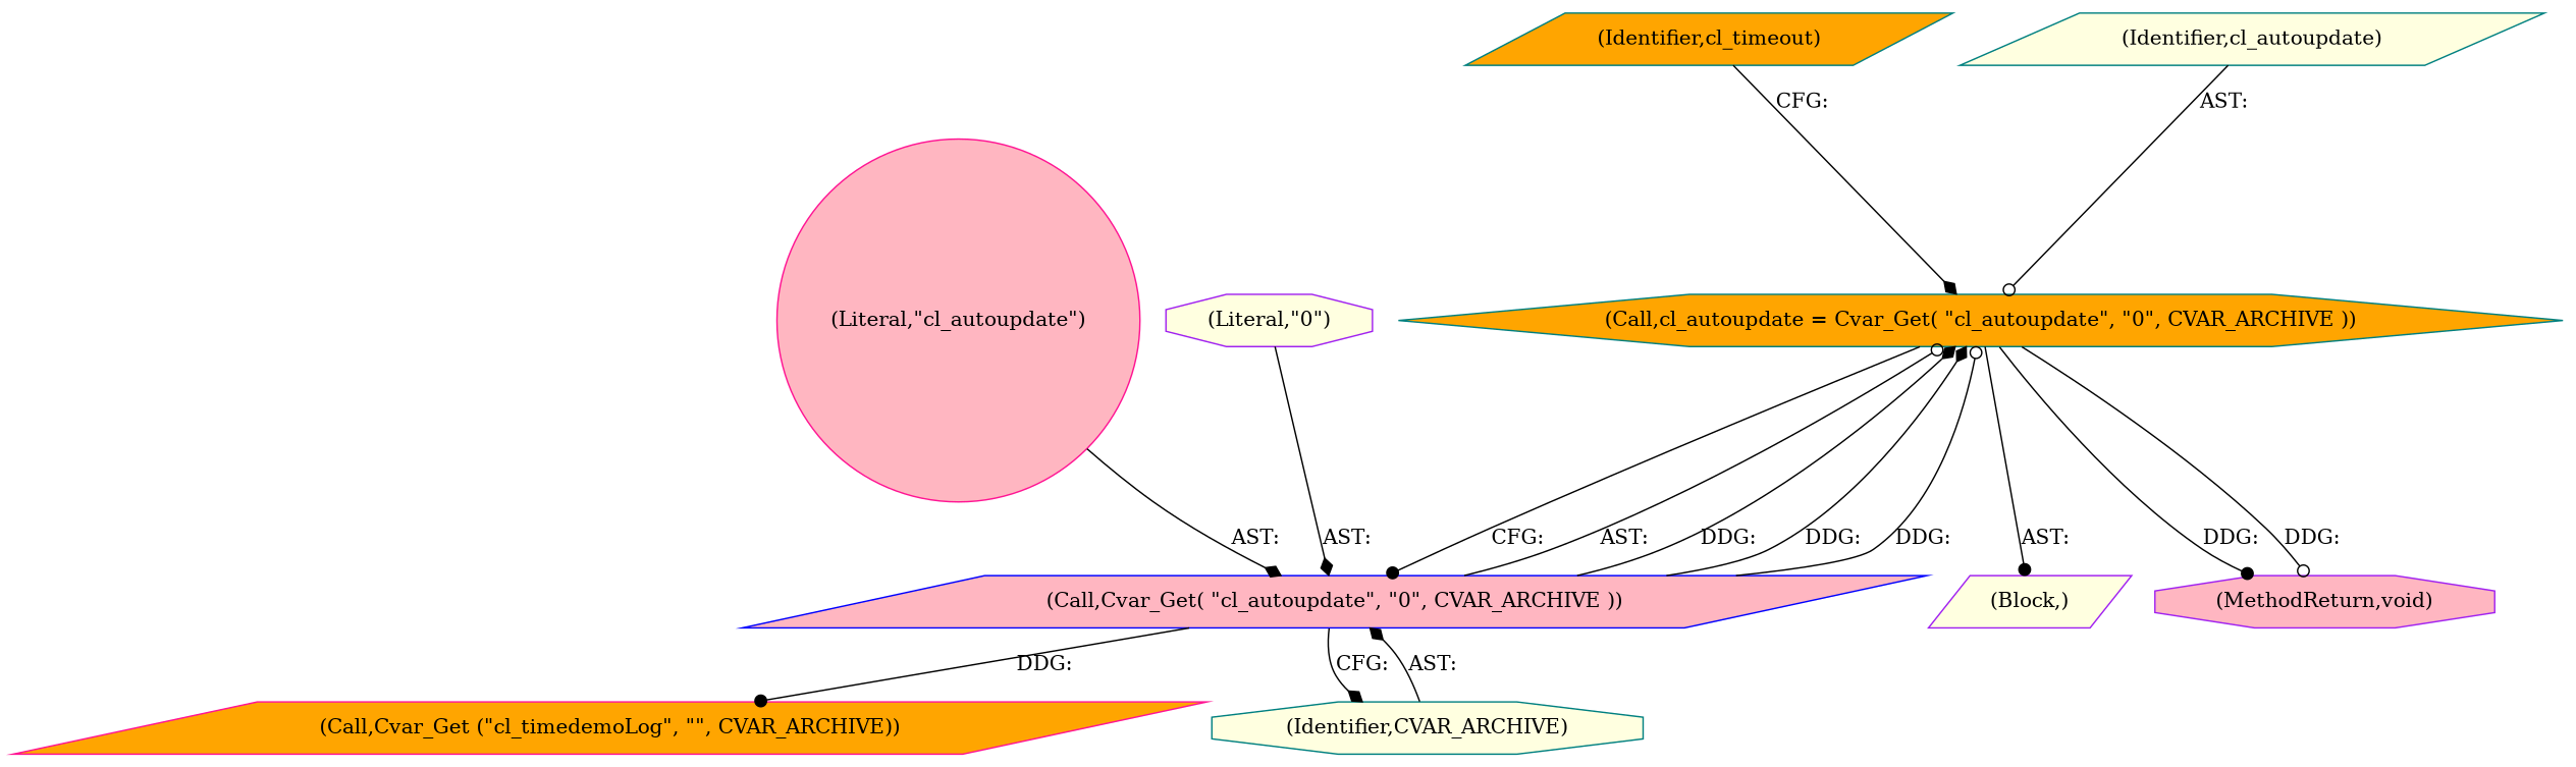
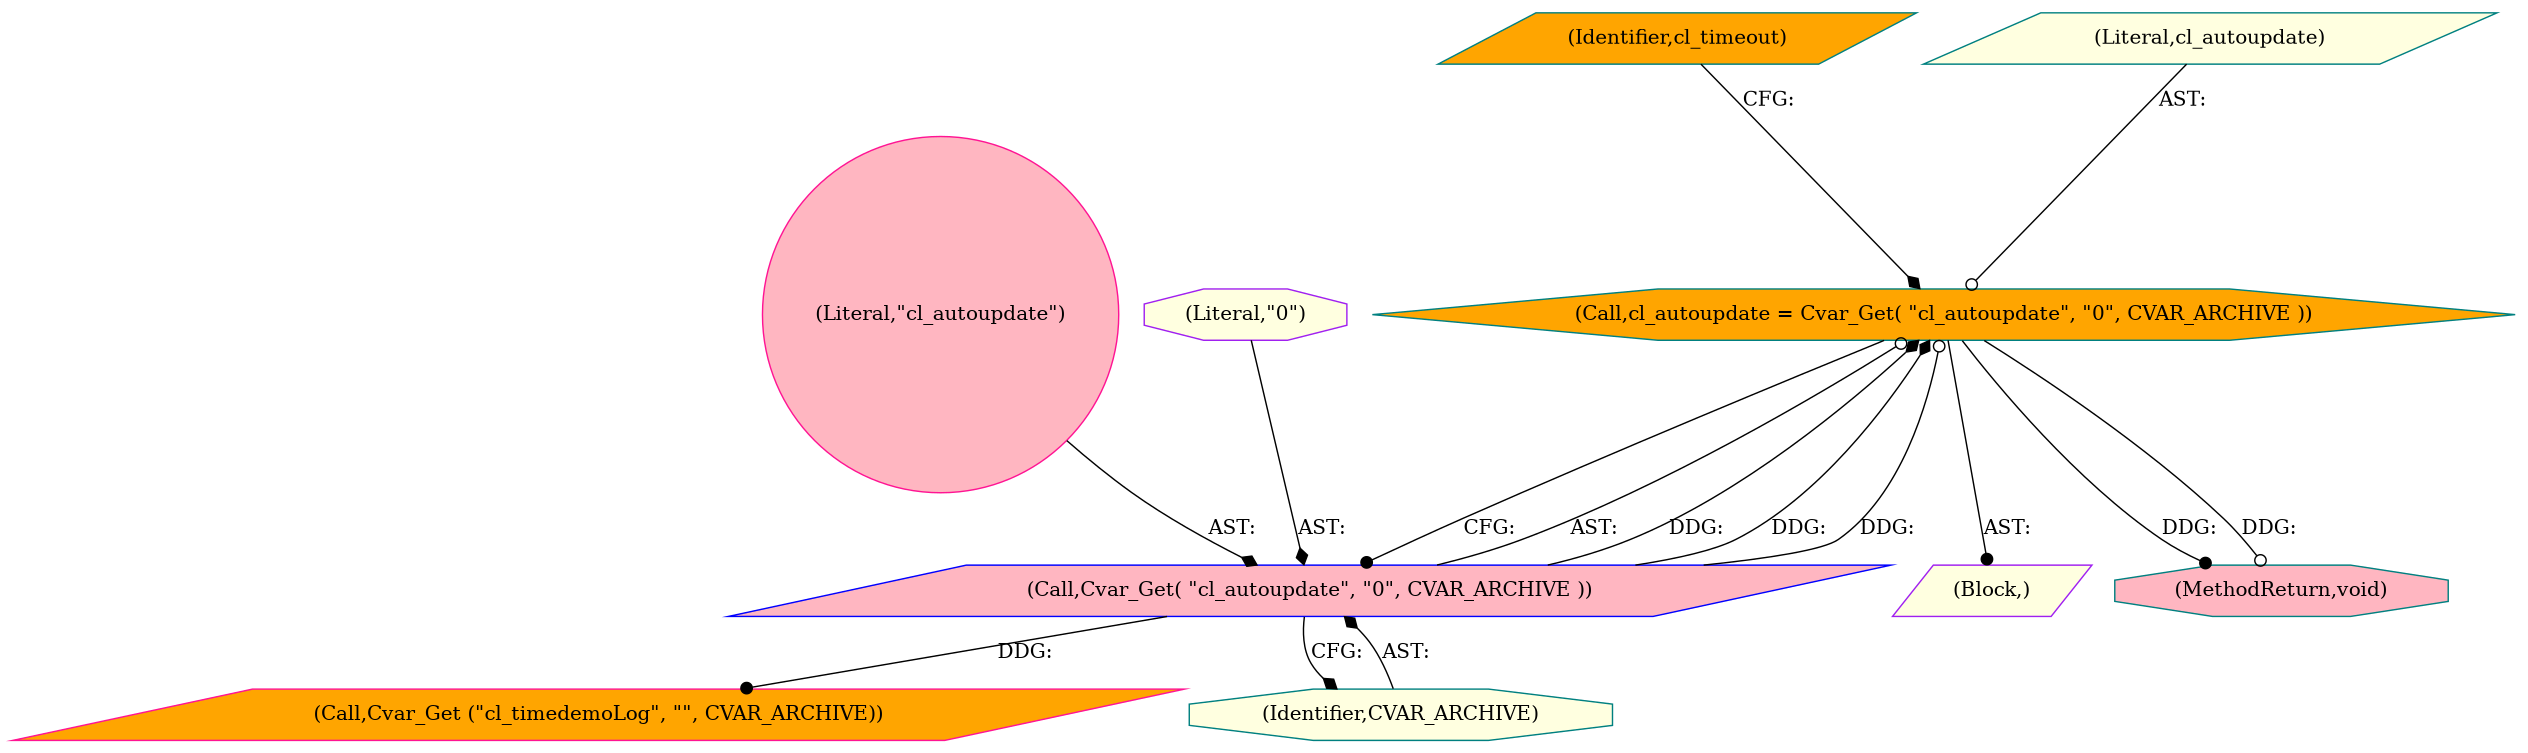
  digraph {
    node [color=teal fillcolor=lightyellow shape=parallelogram style=filled]
    edge [arrowhead=diamond]
    n1 [fillcolor=orange label="(Call,cl_autoupdate = Cvar_Get( \"cl_autoupdate\", \"0\", CVAR_ARCHIVE ))" shape=hexagon]
    n2 [color=blue fillcolor=lightpink label="(Call,Cvar_Get( \"cl_autoupdate\", \"0\", CVAR_ARCHIVE ))"]
-   n3 [color=purple fillcolor=lightpink label="(MethodReturn,void)" shape=octagon]
+   n3 [fillcolor=lightpink label="(MethodReturn,void)" shape=octagon]
    n4 [color=purple label="(Block,)"]
    n5 [color=deeppink fillcolor=orange label="(Call,Cvar_Get (\"cl_timedemoLog\", \"\", CVAR_ARCHIVE))"]
    n6 [label="(Identifier,CVAR_ARCHIVE)" shape=octagon]
    n7 [color=deeppink fillcolor=lightpink label="(Literal,\"cl_autoupdate\")" shape=circle]
    n8 [fillcolor=orange label="(Identifier,cl_timeout)"]
    n9 [color=purple label="(Literal,\"0\")" shape=octagon]
-   n10 [label="(Identifier,cl_autoupdate)"]
+   n10 [label="(Literal,cl_autoupdate)"]
    n1 -> n2 [arrowhead=dot label="CFG: "]
    n1 -> n3 [arrowhead=dot label="DDG: "]
    n1 -> n3 [arrowhead=odot label="DDG: "]
    n1 -> n4 [arrowhead=dot label="AST: "]
    n2 -> n1 [arrowhead=odot label="AST: "]
    n2 -> n1 [label="DDG: "]
    n2 -> n1 [label="DDG: "]
    n2 -> n1 [arrowhead=odot label="DDG: "]
    n2 -> n5 [arrowhead=dot label="DDG: "]
    n2 -> n6 [label="CFG: "]
    n6 -> n2 [label="AST: "]
    n7 -> n2 [label="AST: "]
    n8 -> n1 [label="CFG: "]
    n9 -> n2 [label="AST: "]
    n10 -> n1 [arrowhead=odot label="AST: "]
  }
